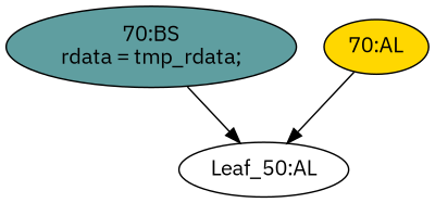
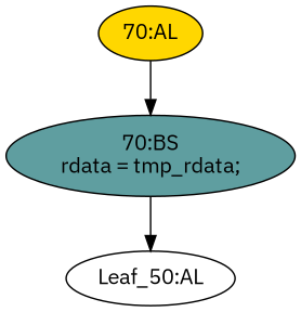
  strict digraph {
    fontname="IBM Plex Sans"
    node [fontname="IBM Plex Sans" style=filled]
    edge [cond="[]" fontname="IBM Plex Sans" lineno=None]
    n1 [ast="<pyverilog.vparser.ast.BlockingSubstitution object at 0x7fbfca5ec190>" fillcolor=cadetblue label="70:BS\nrdata = tmp_rdata;" statements="[<pyverilog.vparser.ast.BlockingSubstitution object at 0x7fbfca5ec190>]" typ=BlockingSubstitution]
    n2 [def_var="['rdata']" label="Leaf_50:AL" style=""]
    n3 [ast="<pyverilog.vparser.ast.Always object at 0x7fbfca5ec450>" clk_sens=False fillcolor=gold label="70:AL" sens="['tmp_rdata']" statements="[]" typ=Always use_var="['tmp_rdata']"]
    n1 -> n2
-   n3 -> n2
+   n3 -> n1
  }
